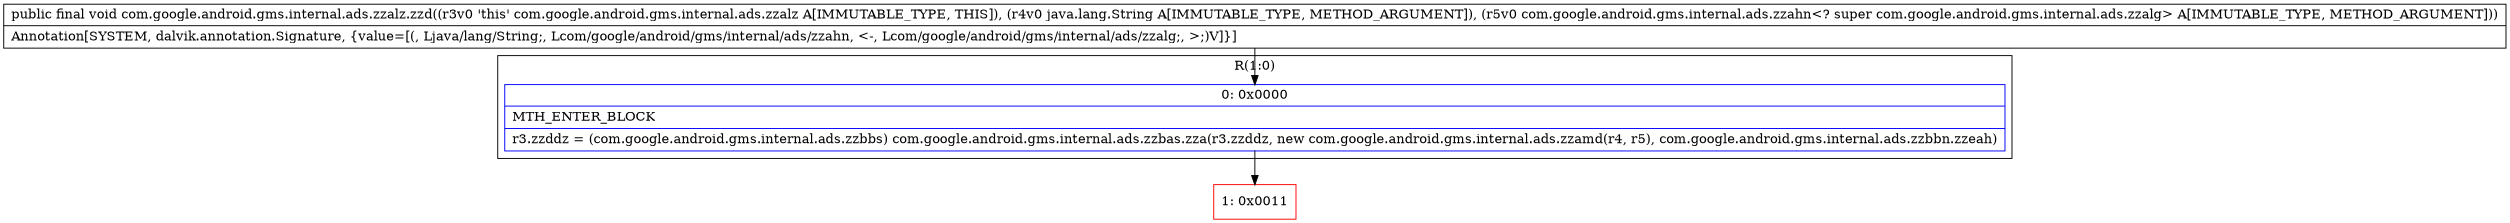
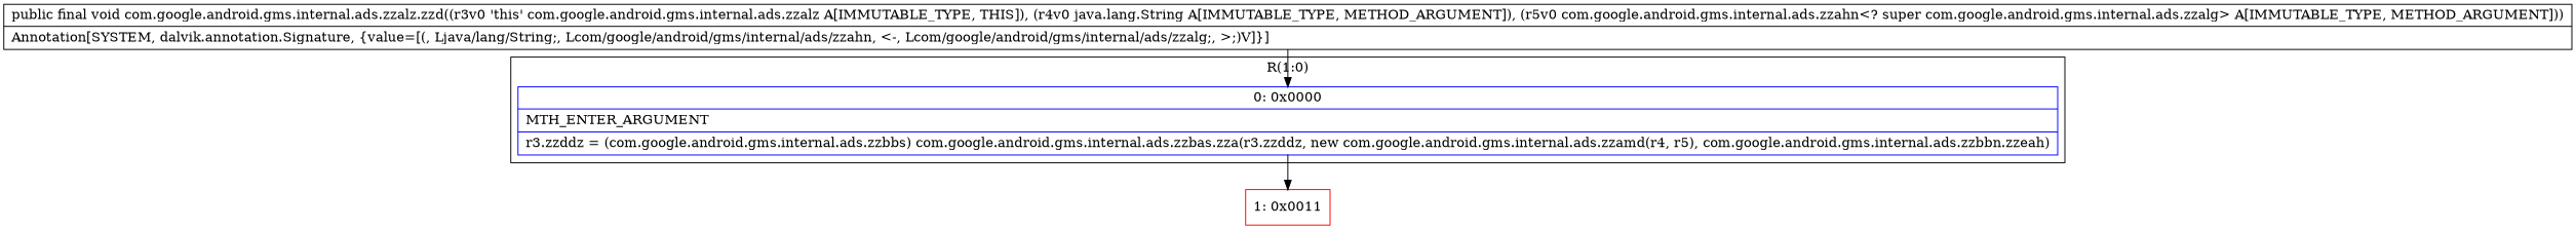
  digraph {
    node [shape=record]
-   n1 [color=blue label="{0\:\ 0x0000|MTH_ENTER_BLOCK\l|r3.zzddz = (com.google.android.gms.internal.ads.zzbbs) com.google.android.gms.internal.ads.zzbas.zza(r3.zzddz, new com.google.android.gms.internal.ads.zzamd(r4, r5), com.google.android.gms.internal.ads.zzbbn.zzeah)\l}"]
+   n1 [color=blue label="{0\:\ 0x0000|MTH_ENTER_ARGUMENT\l|r3.zzddz = (com.google.android.gms.internal.ads.zzbbs) com.google.android.gms.internal.ads.zzbas.zza(r3.zzddz, new com.google.android.gms.internal.ads.zzamd(r4, r5), com.google.android.gms.internal.ads.zzbbn.zzeah)\l}"]
    n2 [color=red label="{1\:\ 0x0011}"]
    n3 [label="{public final void com.google.android.gms.internal.ads.zzalz.zzd((r3v0 'this' com.google.android.gms.internal.ads.zzalz A[IMMUTABLE_TYPE, THIS]), (r4v0 java.lang.String A[IMMUTABLE_TYPE, METHOD_ARGUMENT]), (r5v0 com.google.android.gms.internal.ads.zzahn\<? super com.google.android.gms.internal.ads.zzalg\> A[IMMUTABLE_TYPE, METHOD_ARGUMENT]))  | Annotation[SYSTEM, dalvik.annotation.Signature, \{value=[(, Ljava\/lang\/String;, Lcom\/google\/android\/gms\/internal\/ads\/zzahn, \<\-, Lcom\/google\/android\/gms\/internal\/ads\/zzalg;, \>;)V]\}]\l}"]
    subgraph cluster_1 {
      label="R(1:0)"
      n1
    }
    n1 -> n2
    n3 -> n1
  }
